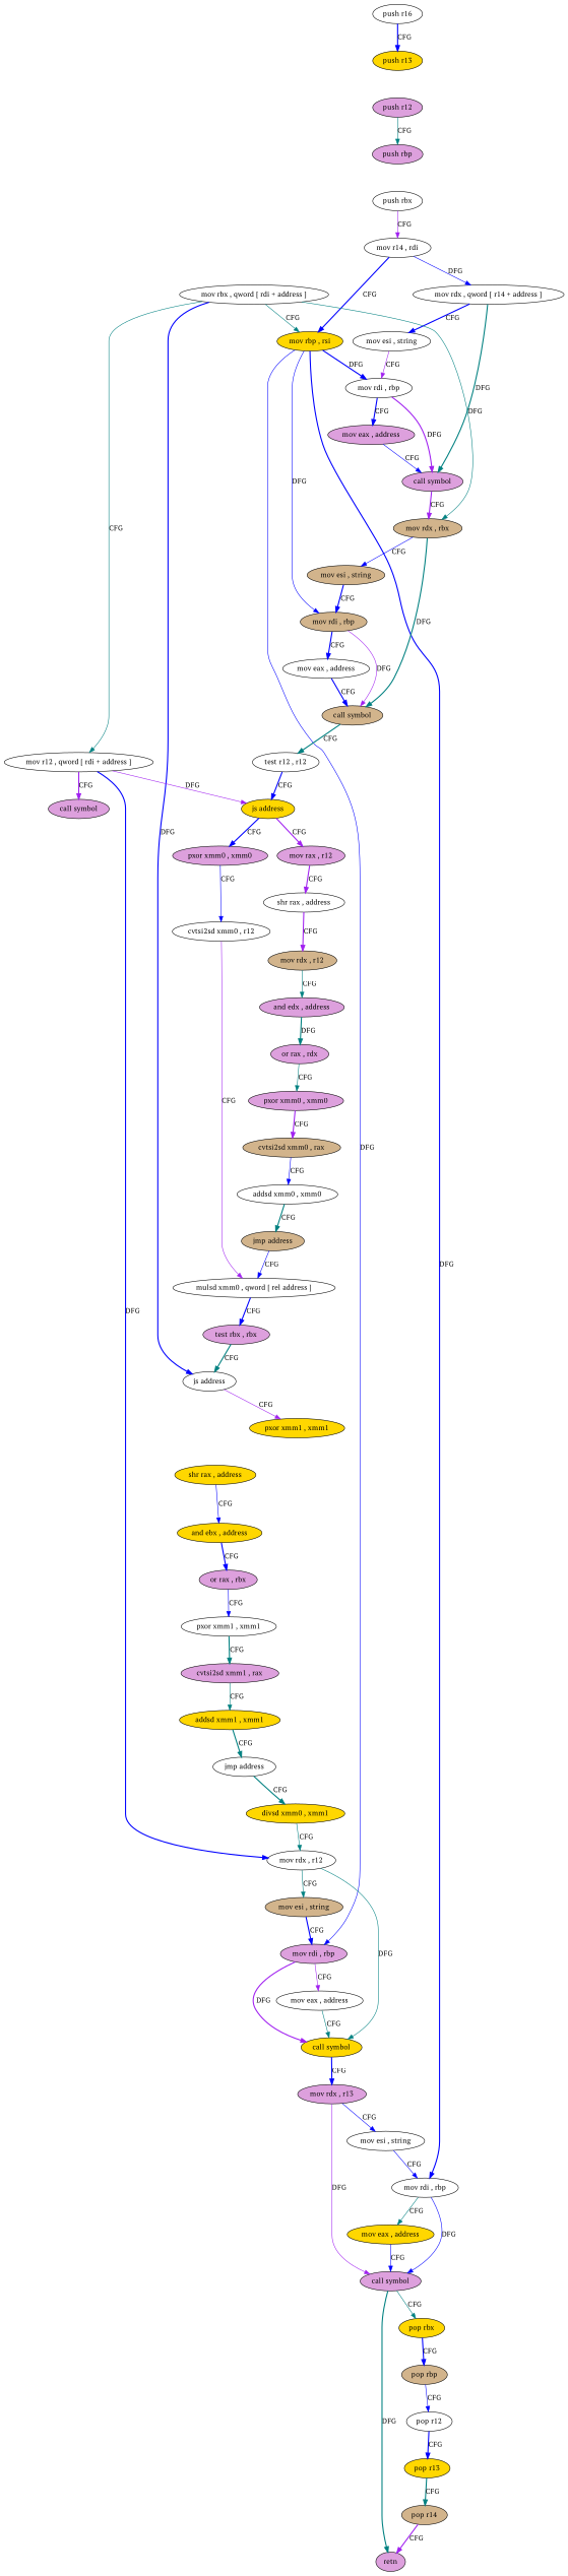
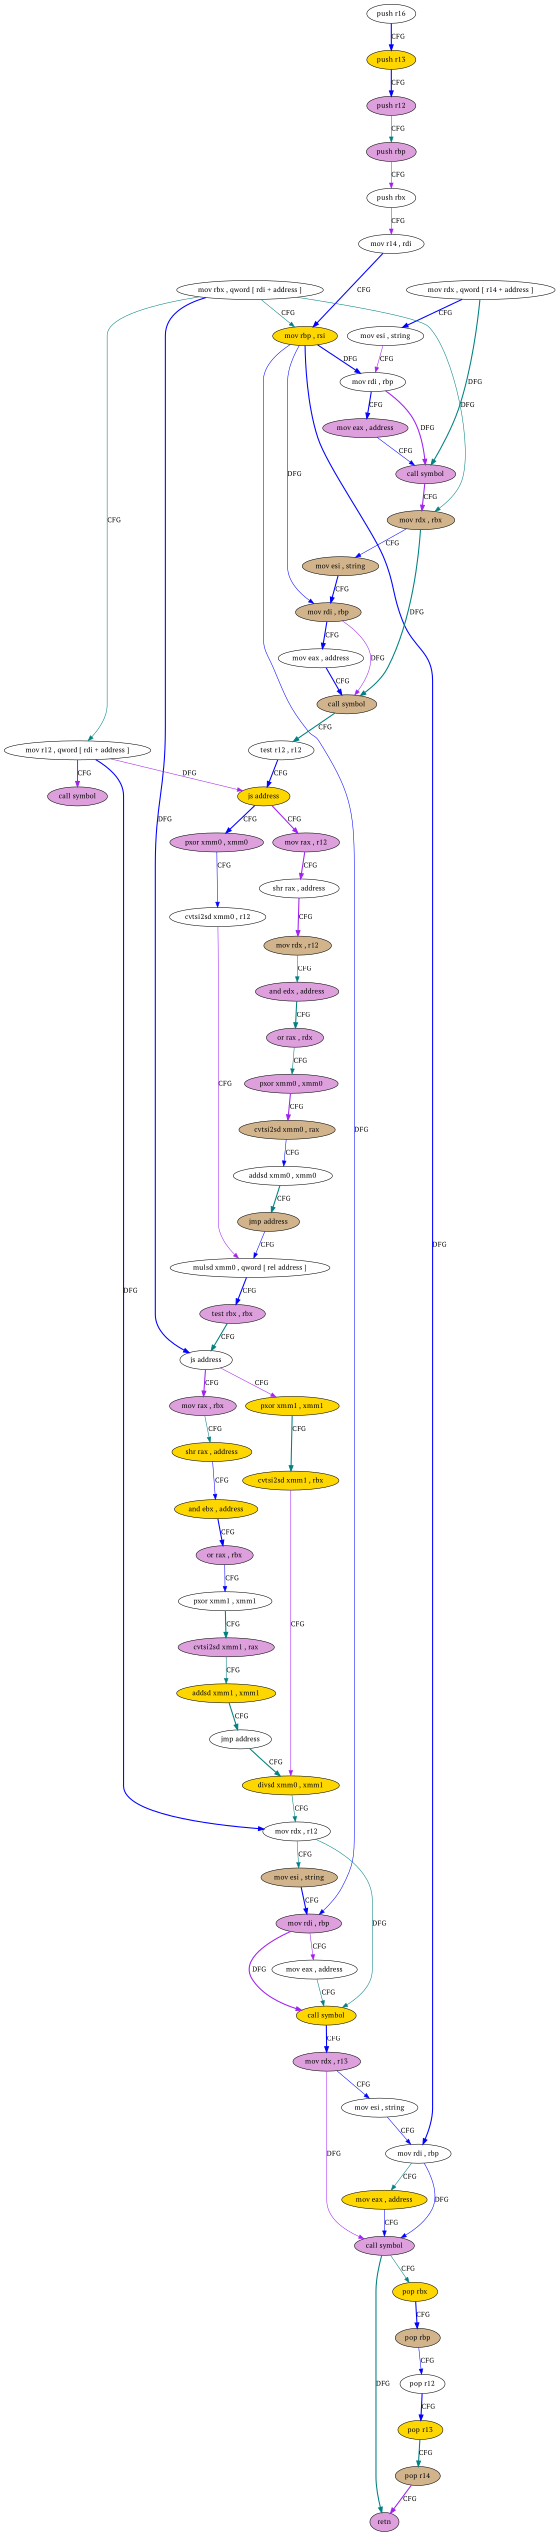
  digraph {
    fontname="PT Serif"
    node [fillcolor=white fontname="PT Serif" style=filled]
    edge [color=blue fontname="PT Serif" style=bold]
    n1 [label="push r16"]
    n2 [fillcolor=gold label="push r13"]
    n3 [fillcolor=plum label="push r12"]
    n4 [fillcolor=plum label="push rbp"]
    n5 [label="push rbx"]
    n6 [label="mov r14 , rdi"]
    n7 [fillcolor=gold label="mov rbp , rsi"]
    n8 [label="mov rdx , qword [ r14 + address ]"]
    n9 [label="mov rdi , rbp"]
    n10 [fillcolor=tan label="mov rdi , rbp"]
    n11 [fillcolor=plum label="mov rdi , rbp"]
    n12 [label="mov rdi , rbp"]
    n13 [label="mov esi , string"]
    n14 [fillcolor=plum label="call symbol"]
    n15 [label="mov rbx , qword [ rdi + address ]"]
    n16 [label="mov r12 , qword [ rdi + address ]"]
    n17 [fillcolor=tan label="mov rdx , rbx"]
    n18 [label="js address"]
    n19 [fillcolor=plum label="mov eax , address"]
    n20 [fillcolor=tan label="call symbol"]
    n21 [label="mov eax , address"]
    n22 [fillcolor=gold label="call symbol"]
    n23 [label="mov eax , address"]
    n24 [fillcolor=plum label="call symbol"]
    n25 [fillcolor=gold label="mov eax , address"]
    n26 [fillcolor=plum label="call symbol"]
    n27 [fillcolor=gold label="js address"]
    n28 [label="mov rdx , r12"]
    n29 [fillcolor=tan label="mov esi , string"]
+   n30 [fillcolor=plum label="mov rax , rbx"]
    n31 [fillcolor=gold label="pxor xmm1 , xmm1"]
    n32 [fillcolor=plum label="mov rax , r12"]
    n33 [fillcolor=plum label="pxor xmm0 , xmm0"]
    n34 [fillcolor=tan label="mov esi , string"]
    n35 [fillcolor=plum label="mov rdx , r13"]
    n36 [label="mov esi , string"]
    n37 [label="test r12 , r12"]
    n38 [label="shr rax , address"]
    n39 [label="cvtsi2sd xmm0 , r12"]
    n40 [fillcolor=tan label="mov rdx , r12"]
    n41 [label="mulsd xmm0 , qword [ rel address ]"]
    n42 [fillcolor=plum label="and edx , address"]
    n43 [fillcolor=plum label="or rax , rdx"]
    n44 [fillcolor=plum label="pxor xmm0 , xmm0"]
    n45 [fillcolor=tan label="cvtsi2sd xmm0 , rax"]
    n46 [label="addsd xmm0 , xmm0"]
    n47 [fillcolor=tan label="jmp address"]
    n48 [fillcolor=plum label="test rbx , rbx"]
    n49 [fillcolor=gold label="shr rax , address"]
+   n50 [fillcolor=gold label="cvtsi2sd xmm1 , rbx"]
    n51 [fillcolor=gold label="and ebx , address"]
    n52 [fillcolor=gold label="divsd xmm0 , xmm1"]
    n53 [fillcolor=plum label="or rax , rbx"]
    n54 [label="pxor xmm1 , xmm1"]
    n55 [fillcolor=plum label="cvtsi2sd xmm1 , rax"]
    n56 [fillcolor=gold label="addsd xmm1 , xmm1"]
    n57 [label="jmp address"]
    n58 [fillcolor=gold label="pop rbx"]
    n59 [fillcolor=plum label=retn]
    n60 [fillcolor=tan label="pop rbp"]
    n61 [label="pop r12"]
    n62 [fillcolor=gold label="pop r13"]
    n63 [fillcolor=tan label="pop r14"]
    n1 -> n2 [label=CFG]
+   n2 -> n3 [label=CFG]
    n3 -> n4 [color=teal label=CFG style=solid]
+   n4 -> n5 [color=purple label=CFG style=solid]
    n5 -> n6 [color=purple label=CFG style=solid]
    n6 -> n7 [label=CFG]
-   n6 -> n8 [label=DFG style=solid]
    n7 -> n9 [label=DFG]
    n7 -> n10 [label=DFG style=solid]
    n7 -> n11 [label=DFG style=solid]
    n7 -> n12 [label=DFG]
    n8 -> n13 [label=CFG]
    n8 -> n14 [color=teal label=DFG]
    n9 -> n14 [color=purple label=DFG]
    n9 -> n19 [label=CFG]
    n10 -> n20 [color=purple label=DFG style=solid]
    n10 -> n21 [label=CFG]
    n11 -> n22 [color=purple label=DFG]
    n11 -> n23 [color=purple label=CFG style=solid]
    n12 -> n24 [label=DFG style=solid]
    n12 -> n25 [color=teal label=CFG style=solid]
    n13 -> n9 [color=purple label=CFG style=solid]
    n14 -> n17 [color=purple label=CFG]
    n15 -> n7 [color=teal label=CFG style=solid]
    n15 -> n16 [color=teal label=CFG style=solid]
    n15 -> n17 [color=teal label=DFG style=solid]
    n15 -> n18 [label=DFG]
    n16 -> n26 [color=purple label=CFG]
    n16 -> n27 [color=purple label=DFG style=solid]
    n16 -> n28 [label=DFG]
    n17 -> n20 [color=teal label=DFG]
    n17 -> n29 [label=CFG style=solid]
+   n18 -> n30 [color=purple label=CFG]
    n18 -> n31 [color=purple label=CFG style=solid]
    n19 -> n14 [label=CFG style=solid]
    n20 -> n37 [color=teal label=CFG]
    n21 -> n20 [label=CFG]
    n22 -> n35 [label=CFG]
    n23 -> n22 [color=teal label=CFG style=solid]
    n24 -> n58 [color=teal label=CFG style=solid]
    n24 -> n59 [color=teal label=DFG]
    n25 -> n24 [label=CFG style=solid]
    n27 -> n32 [color=purple label=CFG]
    n27 -> n33 [label=CFG]
    n28 -> n22 [color=teal label=DFG style=solid]
    n28 -> n34 [color=teal label=CFG style=solid]
    n29 -> n10 [label=CFG]
+   n30 -> n49 [color=teal label=CFG style=solid]
+   n31 -> n50 [color=teal label=CFG]
    n32 -> n38 [color=purple label=CFG]
    n33 -> n39 [label=CFG style=solid]
    n34 -> n11 [label=CFG]
    n35 -> n24 [color=purple label=DFG style=solid]
    n35 -> n36 [label=CFG style=solid]
    n36 -> n12 [label=CFG style=solid]
    n37 -> n27 [label=CFG]
    n38 -> n40 [color=purple label=CFG]
    n39 -> n41 [color=purple label=CFG style=solid]
    n40 -> n42 [color=teal label=CFG style=solid]
    n41 -> n48 [label=CFG]
-   n42 -> n43 [color=teal label=DFG]
+   n42 -> n43 [color=teal label=CFG]
    n43 -> n44 [color=teal label=CFG style=solid]
    n44 -> n45 [color=purple label=CFG]
    n45 -> n46 [label=CFG style=solid]
    n46 -> n47 [color=teal label=CFG]
    n47 -> n41 [label=CFG style=solid]
    n48 -> n18 [color=teal label=CFG]
    n49 -> n51 [label=CFG style=solid]
+   n50 -> n52 [color=purple label=CFG style=solid]
    n51 -> n53 [label=CFG]
    n52 -> n28 [color=teal label=CFG style=solid]
    n53 -> n54 [label=CFG style=solid]
    n54 -> n55 [color=teal label=CFG]
    n55 -> n56 [color=teal label=CFG style=solid]
    n56 -> n57 [color=teal label=CFG]
    n57 -> n52 [color=teal label=CFG]
    n58 -> n60 [label=CFG]
    n60 -> n61 [label=CFG style=solid]
    n61 -> n62 [label=CFG]
    n62 -> n63 [color=teal label=CFG]
    n63 -> n59 [color=purple label=CFG]
  }
